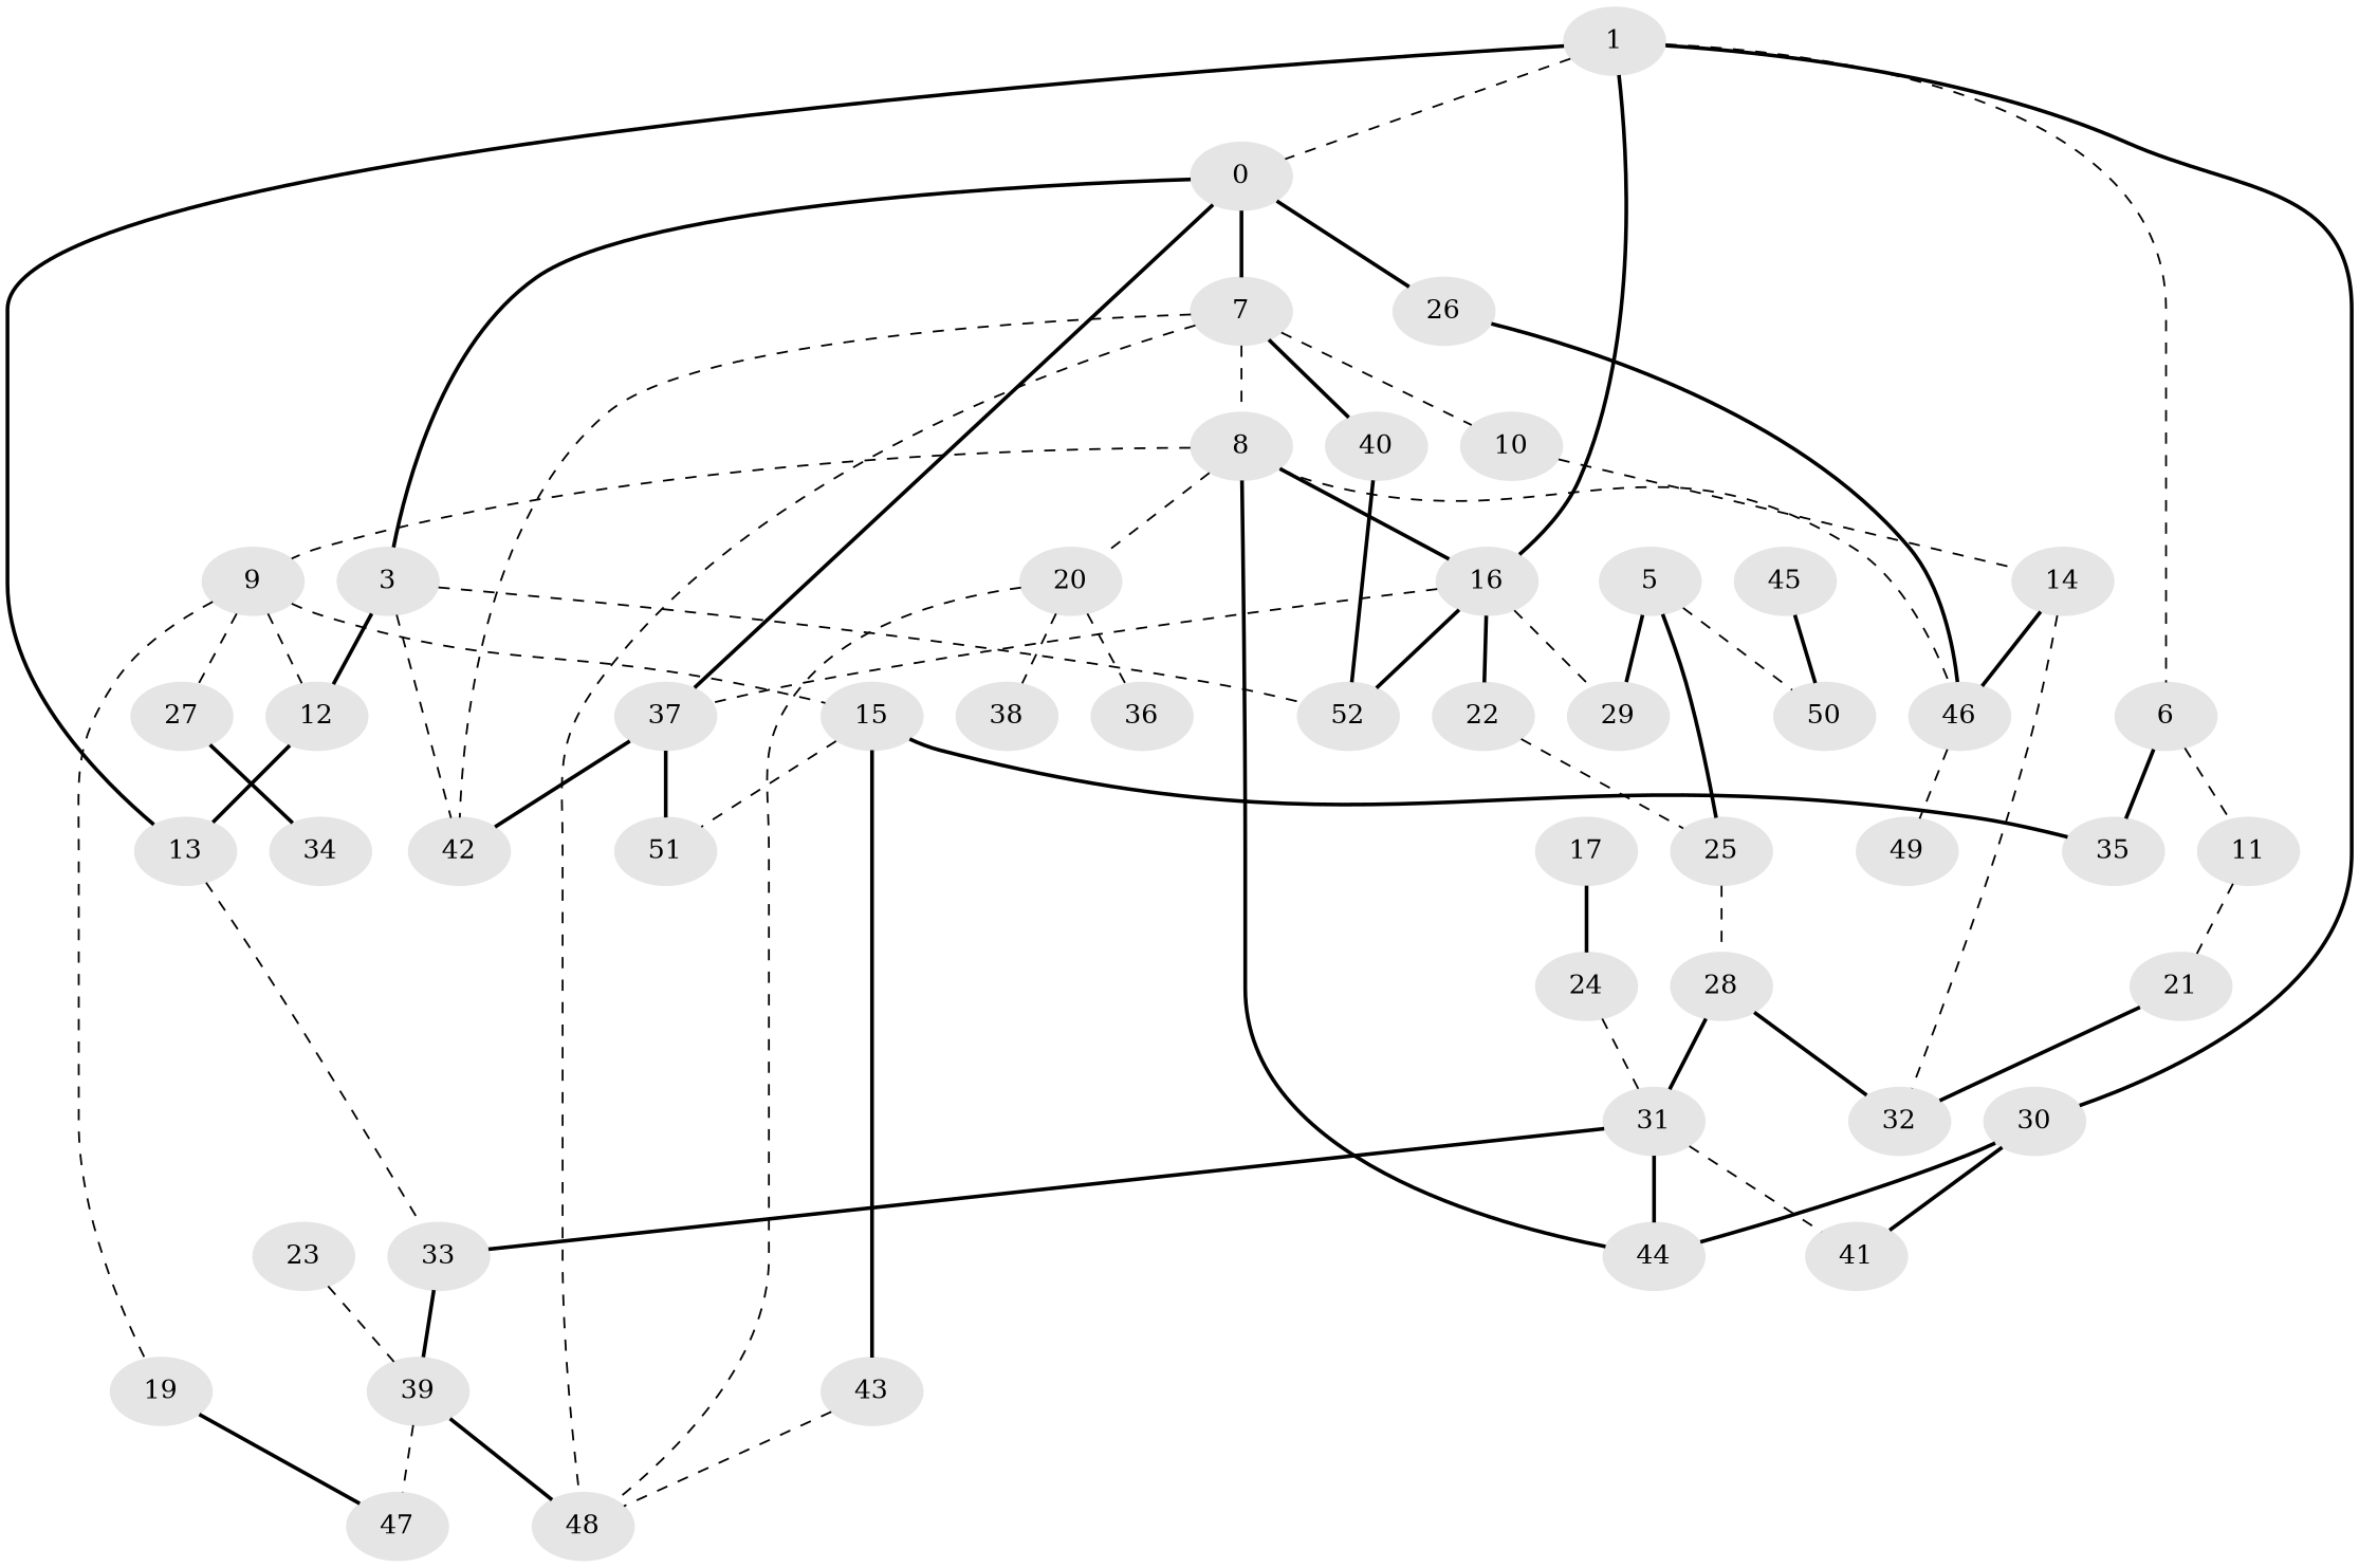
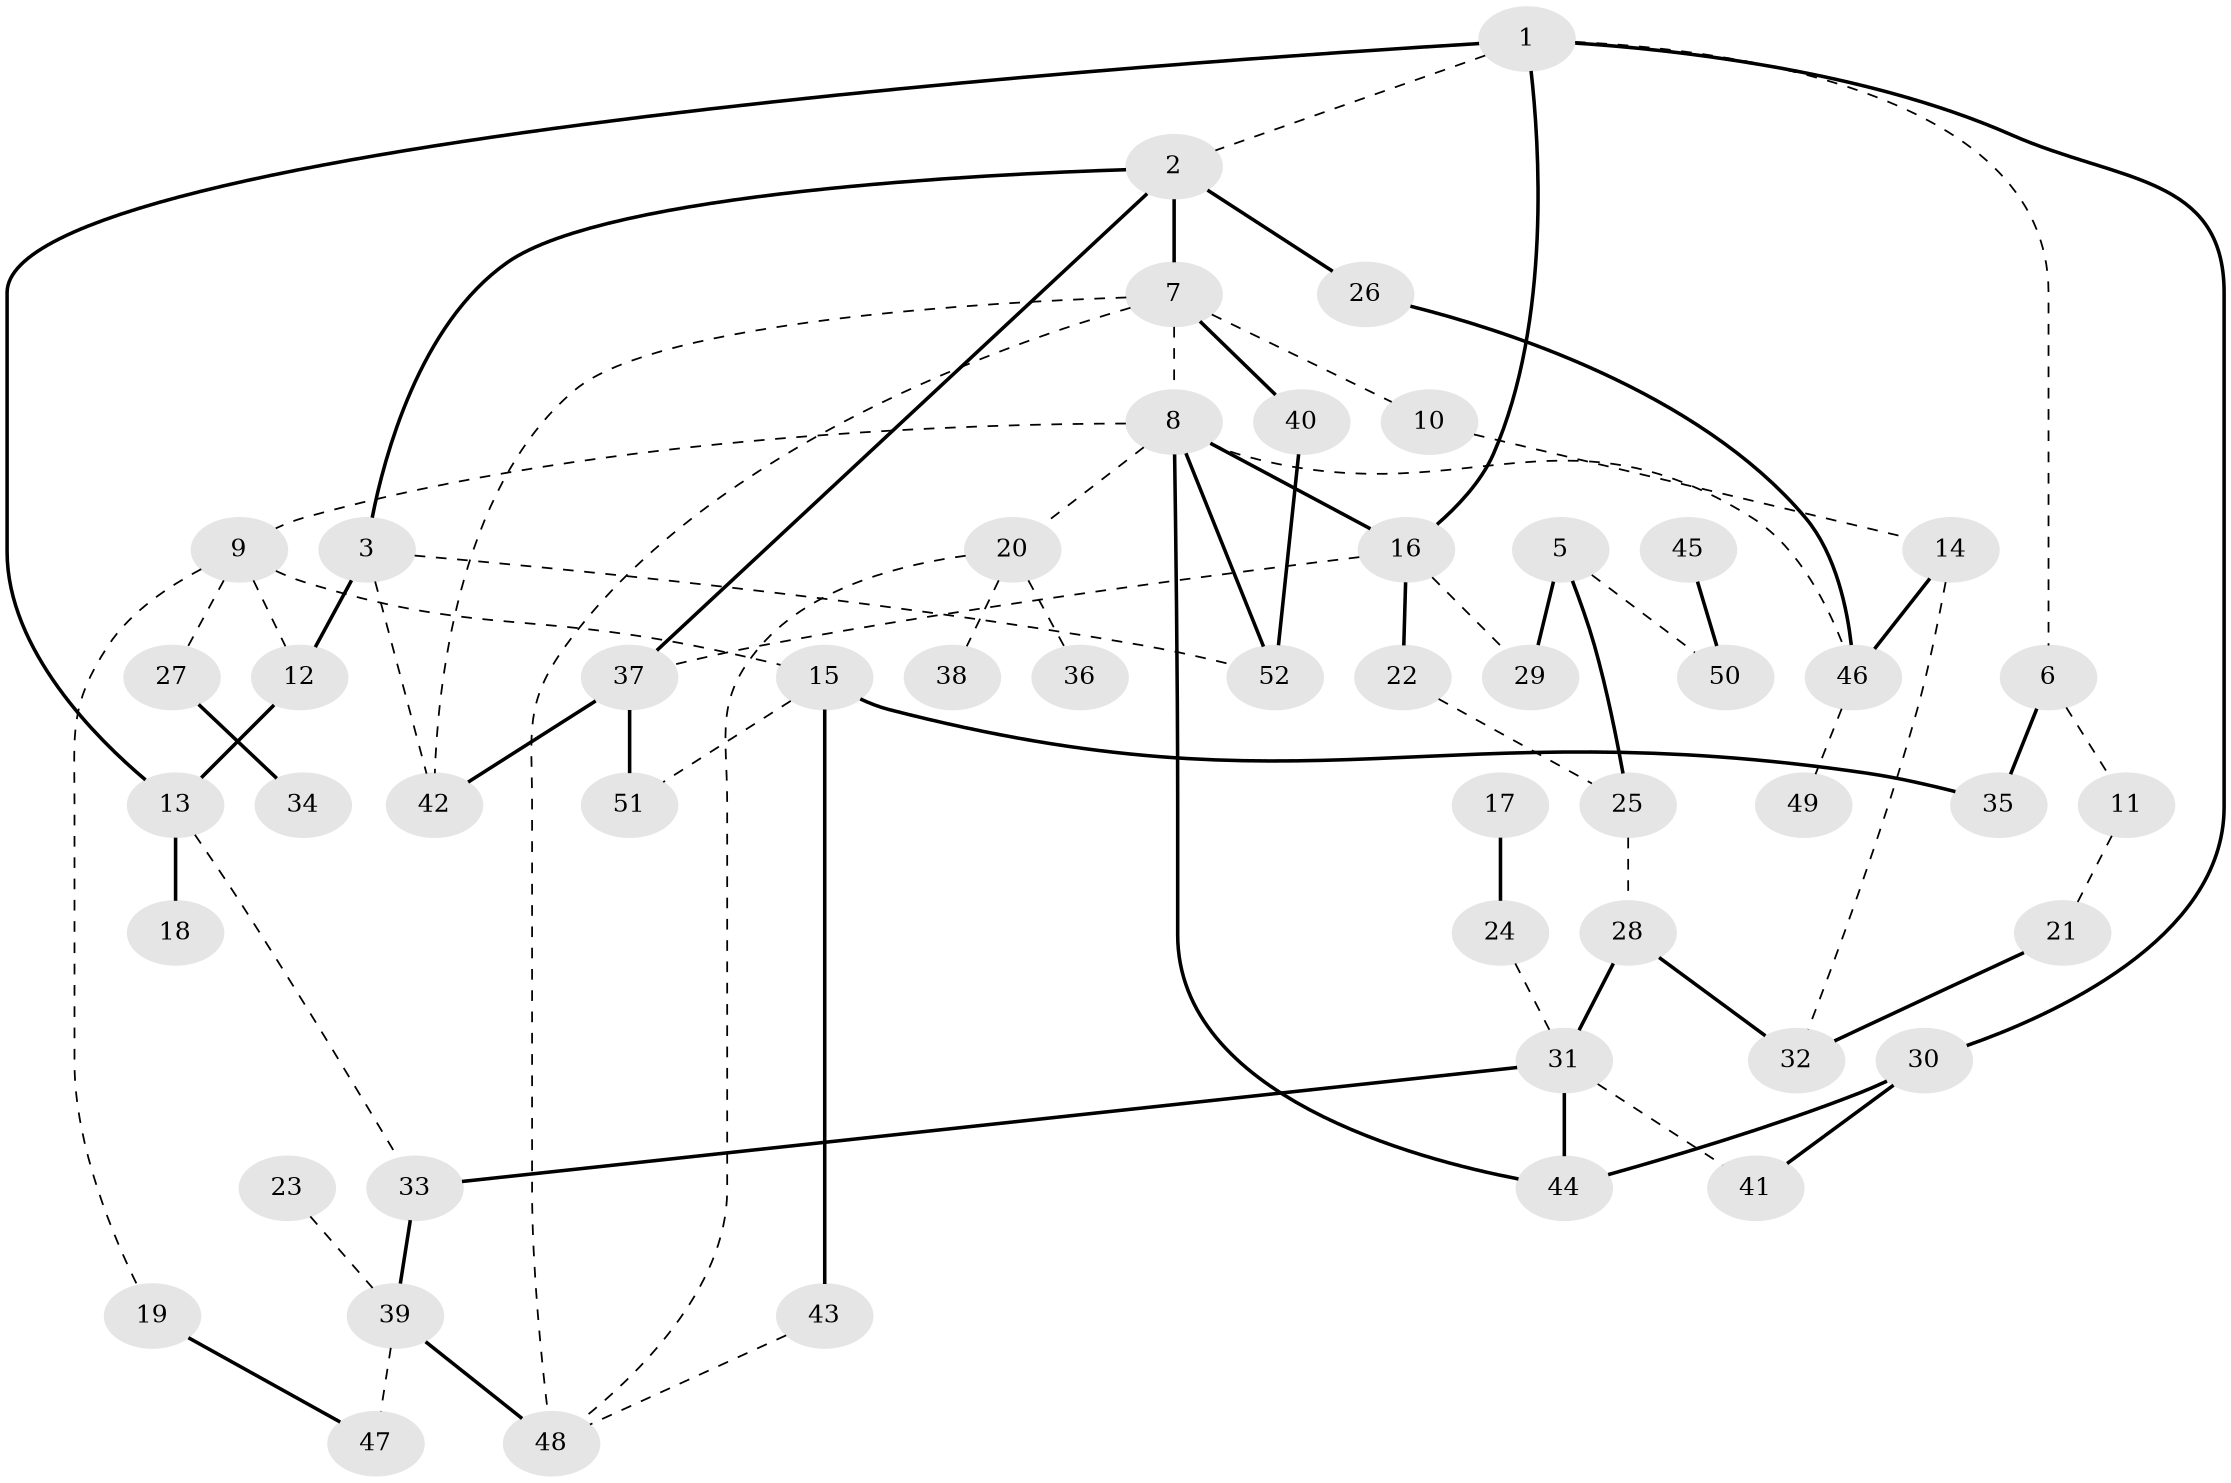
  graph {
    node [color=gray90 style=filled]
    edge [style=bold]
    1
-   2 [label=0]
+   2
    6
    13
    16
    30
    3
    7
    26
    37
    11
    35
+   18
    33
    52
    29
    22
    44
    41
    12
    42
    8
    10
    40
    48
    46
    51
    5
    25
    50
    23
    39
    28
    21
    9
    20
    14
    15
    19
    27
    17
    24
    36
    38
    43
    47
    34
    32
    49
    31
    45
    1 -- 2 [style=dashed]
    1 -- 6 [style=dashed]
    1 -- 13
    1 -- 16
    1 -- 30
    2 -- 3
    2 -- 7
    2 -- 26
    2 -- 37
    6 -- 11 [style=dashed]
    6 -- 35
+   13 -- 18
    13 -- 33 [style=dashed]
    16 -- 37 [style=dashed]
-   16 -- 52
+   8 -- 52
    16 -- 29 [style=dashed]
    16 -- 22
    30 -- 44
    30 -- 41
    3 -- 52 [style=dashed]
    3 -- 12
    3 -- 42 [style=dashed]
    7 -- 42 [style=dashed]
    7 -- 8 [style=dashed]
    7 -- 10 [style=dashed]
    7 -- 40
    7 -- 48 [style=dashed]
    26 -- 46
    37 -- 42
    37 -- 51
    11 -- 21 [style=dashed]
    33 -- 39
    22 -- 25 [style=dashed]
    12 -- 13
    8 -- 16
    8 -- 44
    8 -- 46 [style=dashed]
    8 -- 9 [style=dashed]
    8 -- 20 [style=dashed]
    10 -- 14 [style=dashed]
    40 -- 52
    46 -- 49 [style=dashed]
    5 -- 29
    5 -- 25
    5 -- 50 [style=dashed]
    25 -- 28 [style=dashed]
    23 -- 39 [style=dashed]
    39 -- 48
    39 -- 47 [style=dashed]
    28 -- 32
    28 -- 31
    21 -- 32
    9 -- 12 [style=dashed]
    9 -- 15 [style=dashed]
    9 -- 19 [style=dashed]
    9 -- 27 [style=dashed]
    20 -- 48 [style=dashed]
    20 -- 36 [style=dashed]
    20 -- 38 [style=dashed]
    14 -- 46
    14 -- 32 [style=dashed]
    15 -- 35
    15 -- 51 [style=dashed]
    15 -- 43
    19 -- 47
    27 -- 34
    17 -- 24
    24 -- 31 [style=dashed]
    43 -- 48 [style=dashed]
    31 -- 33
    31 -- 44
    31 -- 41 [style=dashed]
    45 -- 50
  }
